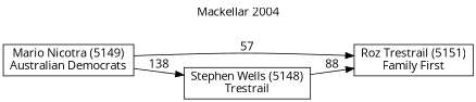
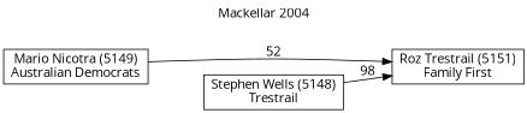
  digraph {
    fontname="Open Sans"
    label="Mackellar 2004"
    labelloc=t
    mclimit=10
    rankdir=LR
    node [fontname="Open Sans" shape=box]
    edge [fontname="Open Sans"]
    n1 [label="Roz Trestrail (5151)\nFamily First"]
    n2 [label="Stephen Wells (5148)\nTrestrail"]
    n3 [label="Mario Nicotra (5149)\nAustralian Democrats"]
-   n2 -> n1 [label=88]
-   n3 -> n1 [label=57]
-   n3 -> n2 [label=138]
+   n2 -> n1 [label=98]
+   n3 -> n1 [label=52]
  }
